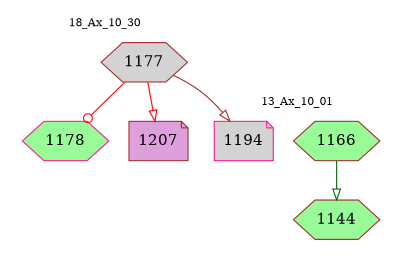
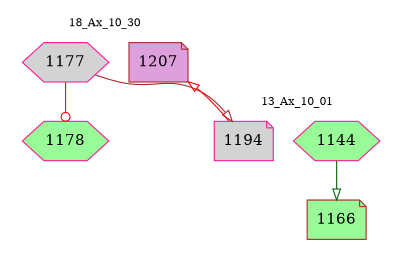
  digraph {
    node [color=deeppink fillcolor=palegreen shape=hexagon style=filled]
    edge [arrowhead=onormal color=red]
-   n1 [color=brown fillcolor=lightgrey label=1177]
+   n1 [fillcolor=lightgrey label=1177]
    n2 [label=1178]
    n3 [color=brown fillcolor=plum label=1207 shape=note]
-   n4 [color=brown label=1144]
-   n5 [color=brown label=1166]
+   n4 [label=1144]
+   n5 [color=brown label=1166 shape=note]
    n6 [fillcolor=lightgrey label=1194 shape=note]
    subgraph cluster_1 {
      color=white
      fontsize=10
      label="18_Ax_10_30"
      n1
      n2
      n3
    }
    subgraph cluster_2 {
      color=white
      fontsize=10
      label="13_Ax_10_01"
      n4
      n5
      n6
    }
    n1 -> n2 [arrowhead=odot]
-   n1 -> n3
+   n6 -> n3
    n1 -> n6 [color=brown]
-   n5 -> n4 [color=darkgreen]
+   n4 -> n5 [color=darkgreen]
  }
